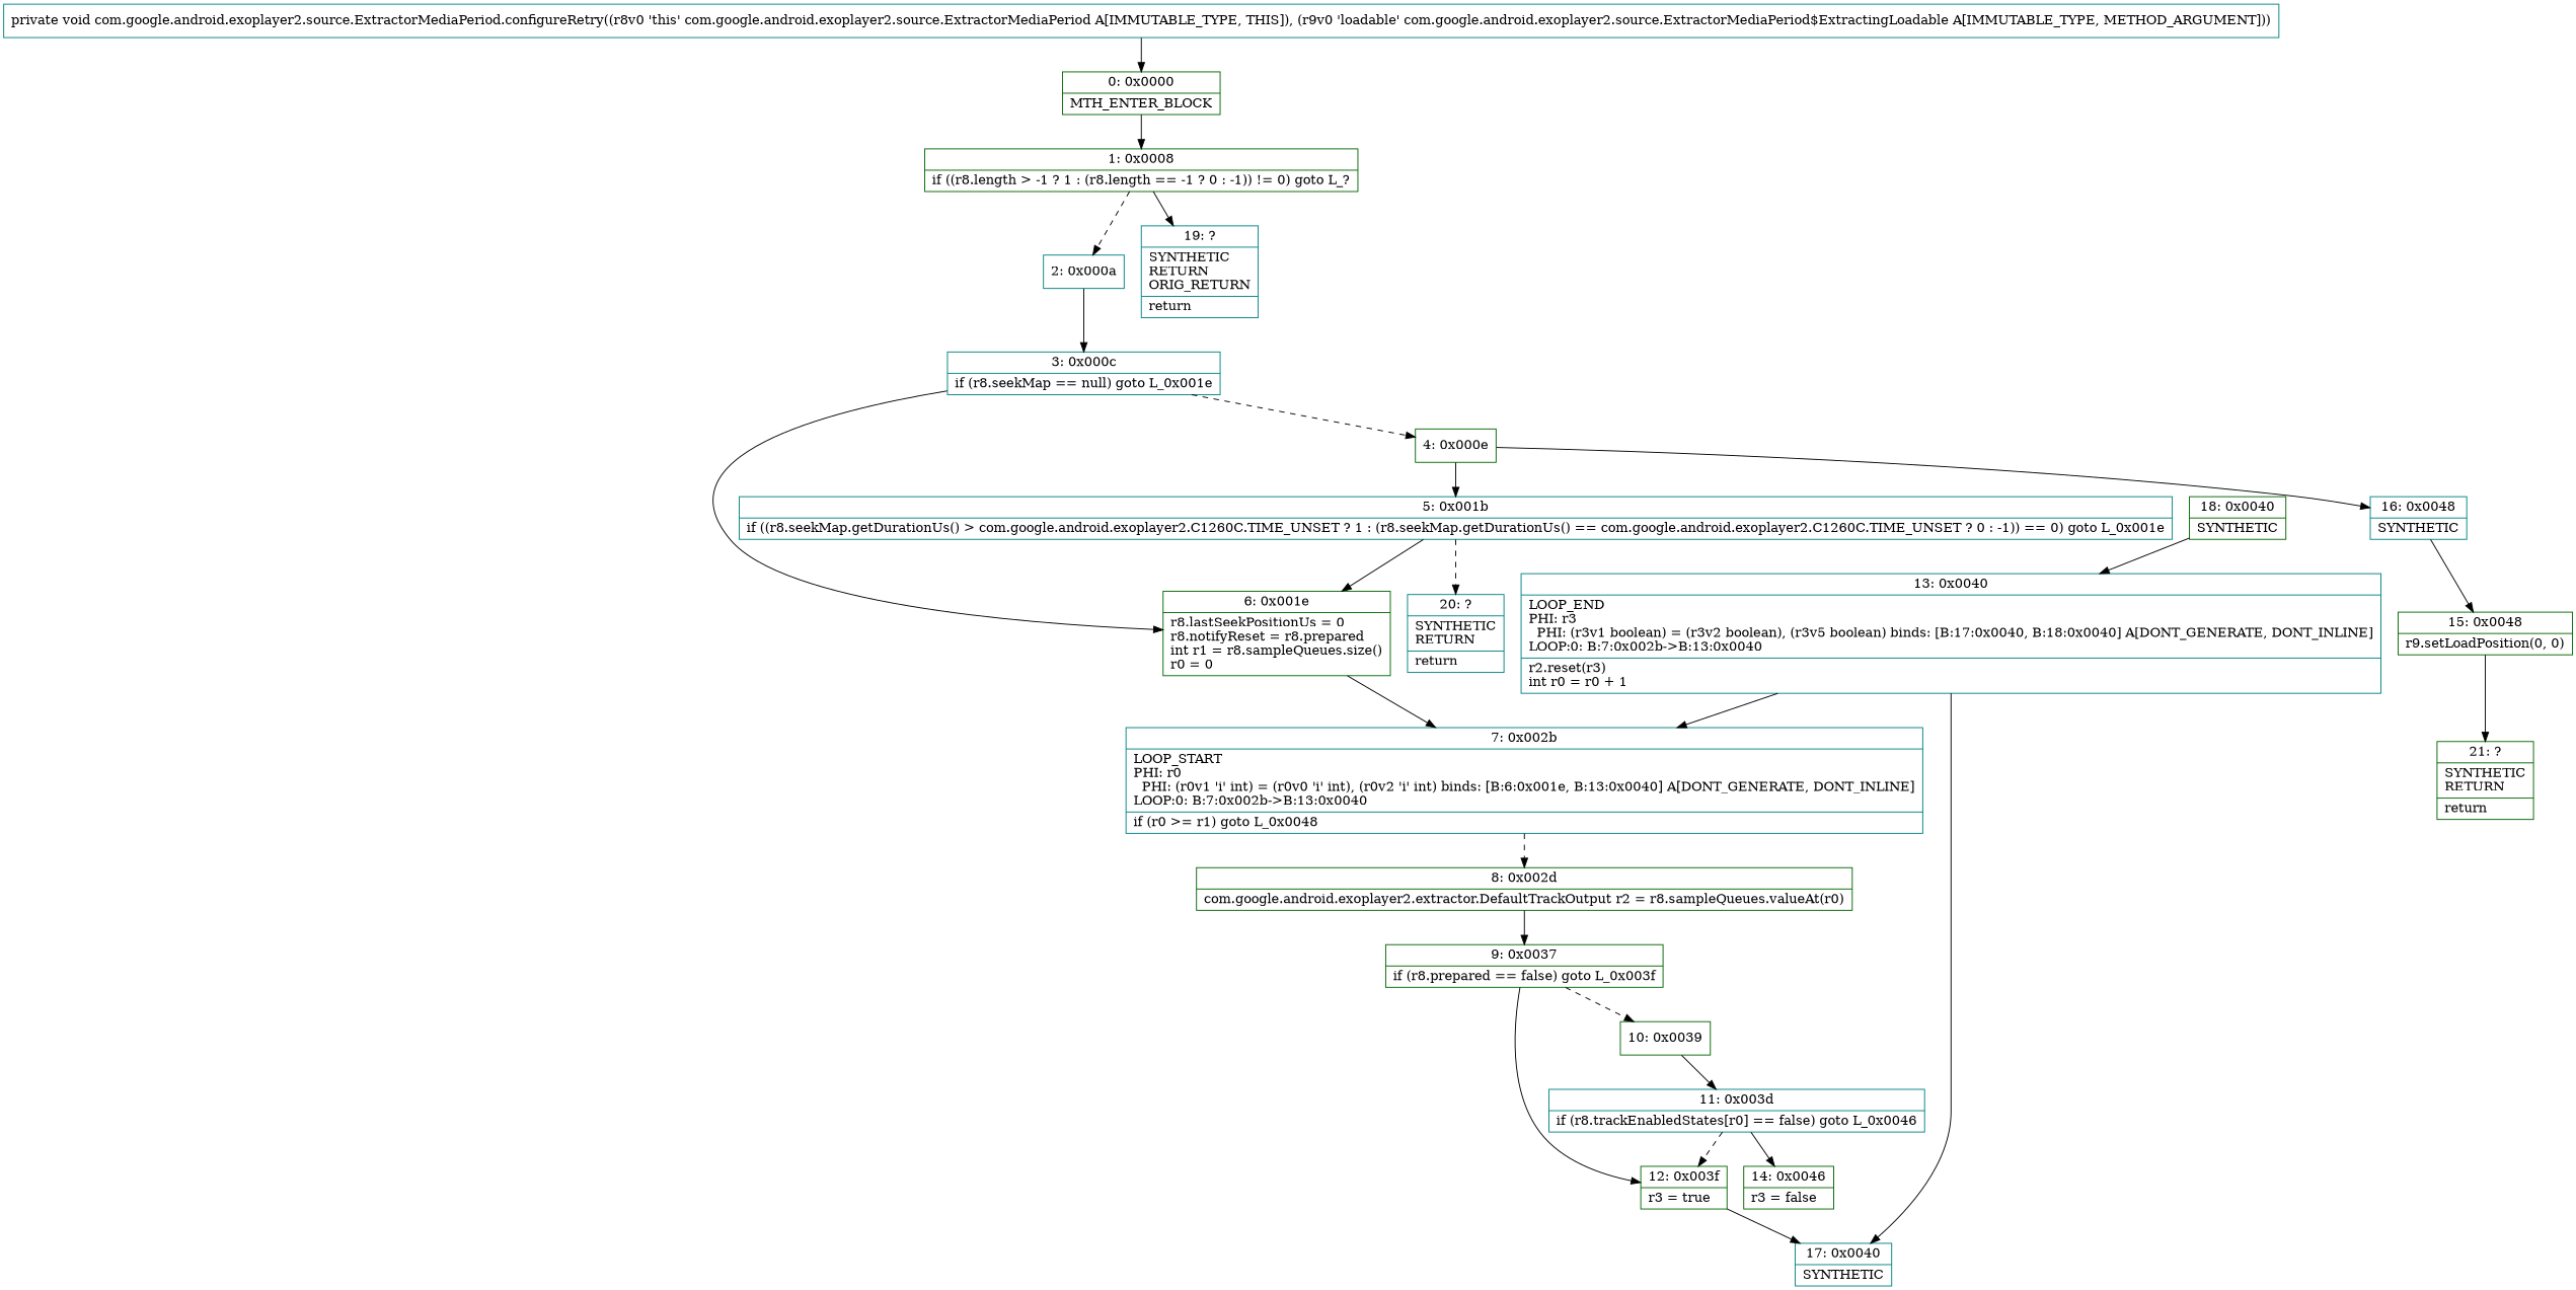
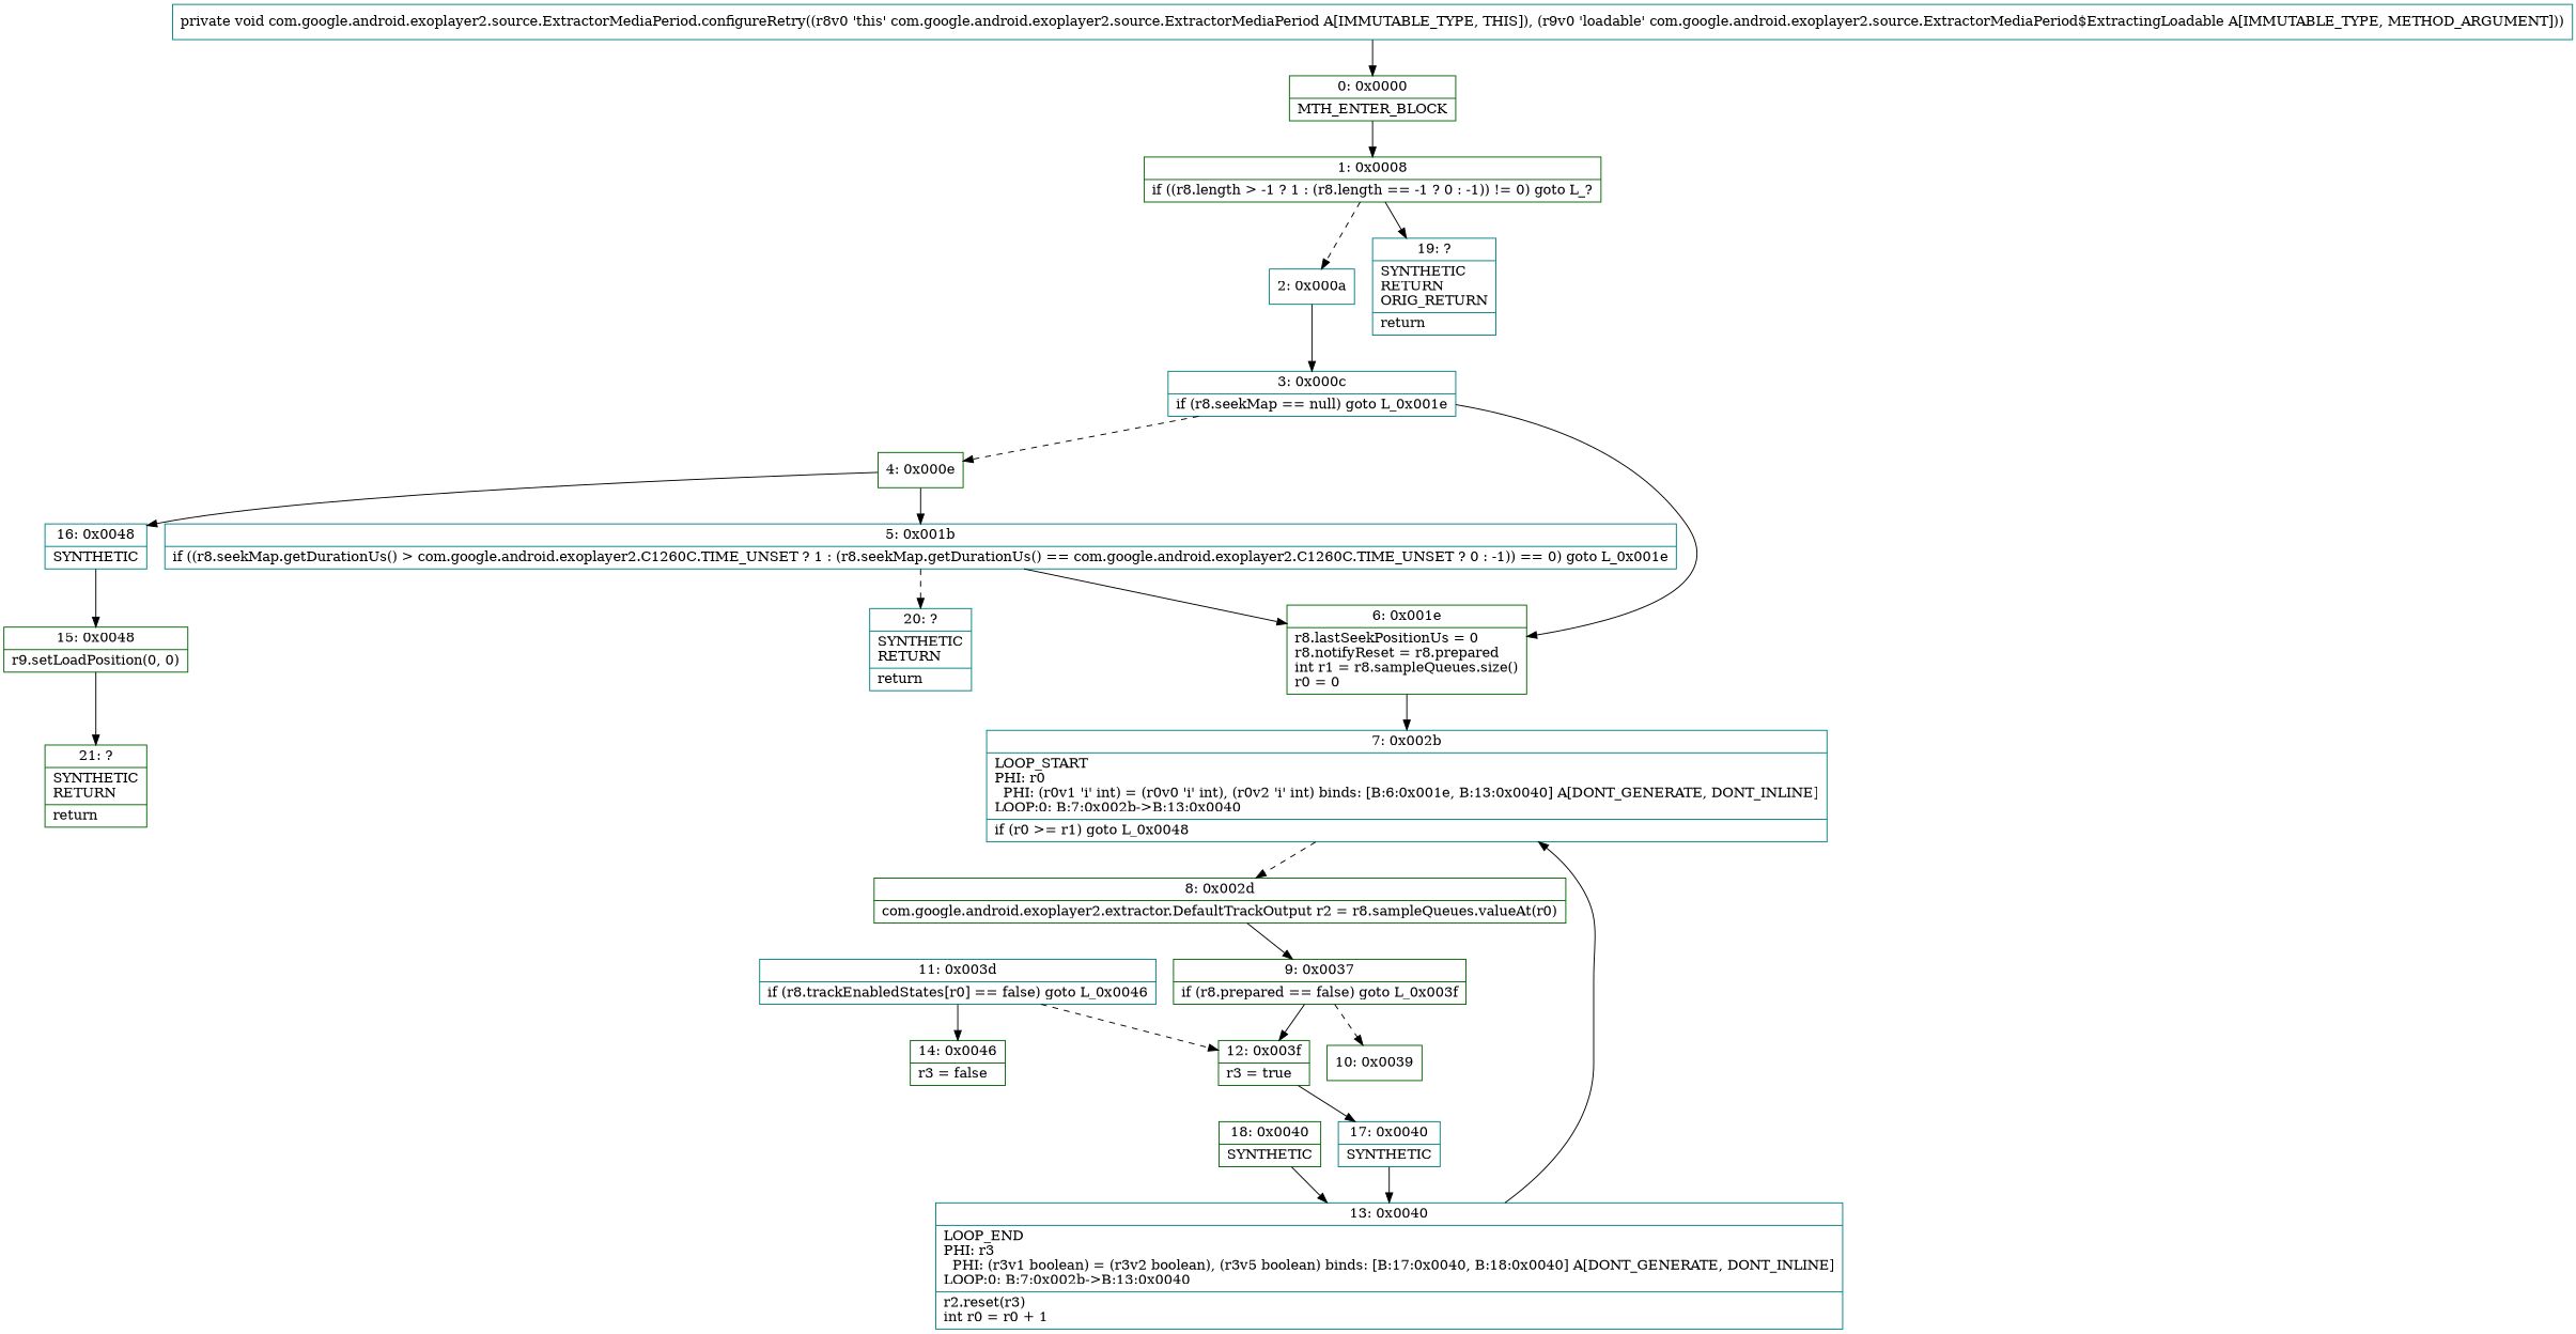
  digraph {
    node [color=darkgreen shape=record]
    n1 [label="{0\:\ 0x0000|MTH_ENTER_BLOCK\l}"]
    n2 [label="{1\:\ 0x0008|if ((r8.length \> \-1 ? 1 : (r8.length == \-1 ? 0 : \-1)) != 0) goto L_?\l}"]
    n3 [color=teal label="{2\:\ 0x000a}"]
    n4 [color=teal label="{19\:\ ?|SYNTHETIC\lRETURN\lORIG_RETURN\l|return\l}"]
    n5 [color=teal label="{3\:\ 0x000c|if (r8.seekMap == null) goto L_0x001e\l}"]
    n6 [label="{4\:\ 0x000e}"]
    n7 [label="{6\:\ 0x001e|r8.lastSeekPositionUs = 0\lr8.notifyReset = r8.prepared\lint r1 = r8.sampleQueues.size()\lr0 = 0\l}"]
    n8 [color=teal label="{5\:\ 0x001b|if ((r8.seekMap.getDurationUs() \> com.google.android.exoplayer2.C1260C.TIME_UNSET ? 1 : (r8.seekMap.getDurationUs() == com.google.android.exoplayer2.C1260C.TIME_UNSET ? 0 : \-1)) == 0) goto L_0x001e\l}"]
    n9 [color=teal label="{16\:\ 0x0048|SYNTHETIC\l}"]
    n10 [color=teal label="{7\:\ 0x002b|LOOP_START\lPHI: r0 \l  PHI: (r0v1 'i' int) = (r0v0 'i' int), (r0v2 'i' int) binds: [B:6:0x001e, B:13:0x0040] A[DONT_GENERATE, DONT_INLINE]\lLOOP:0: B:7:0x002b\-\>B:13:0x0040\l|if (r0 \>= r1) goto L_0x0048\l}"]
    n11 [color=teal label="{20\:\ ?|SYNTHETIC\lRETURN\l|return\l}"]
    n12 [label="{8\:\ 0x002d|com.google.android.exoplayer2.extractor.DefaultTrackOutput r2 = r8.sampleQueues.valueAt(r0)\l}"]
    n13 [label="{9\:\ 0x0037|if (r8.prepared == false) goto L_0x003f\l}"]
    n14 [label="{15\:\ 0x0048|r9.setLoadPosition(0, 0)\l}"]
    n15 [label="{10\:\ 0x0039}"]
    n16 [label="{12\:\ 0x003f|r3 = true\l}"]
    n17 [color=teal label="{11\:\ 0x003d|if (r8.trackEnabledStates[r0] == false) goto L_0x0046\l}"]
    n18 [color=teal label="{17\:\ 0x0040|SYNTHETIC\l}"]
    n19 [label="{14\:\ 0x0046|r3 = false\l}"]
    n20 [color=teal label="{13\:\ 0x0040|LOOP_END\lPHI: r3 \l  PHI: (r3v1 boolean) = (r3v2 boolean), (r3v5 boolean) binds: [B:17:0x0040, B:18:0x0040] A[DONT_GENERATE, DONT_INLINE]\lLOOP:0: B:7:0x002b\-\>B:13:0x0040\l|r2.reset(r3)\lint r0 = r0 + 1\l}"]
    n21 [label="{18\:\ 0x0040|SYNTHETIC\l}"]
    n22 [label="{21\:\ ?|SYNTHETIC\lRETURN\l|return\l}"]
    n23 [color=teal label="{private void com.google.android.exoplayer2.source.ExtractorMediaPeriod.configureRetry((r8v0 'this' com.google.android.exoplayer2.source.ExtractorMediaPeriod A[IMMUTABLE_TYPE, THIS]), (r9v0 'loadable' com.google.android.exoplayer2.source.ExtractorMediaPeriod$ExtractingLoadable A[IMMUTABLE_TYPE, METHOD_ARGUMENT])) }"]
    n1 -> n2
    n2 -> n3 [style=dashed]
    n2 -> n4
    n3 -> n5
    n5 -> n6 [style=dashed]
    n5 -> n7
    n6 -> n8
    n6 -> n9
    n7 -> n10
    n8 -> n7
    n8 -> n11 [style=dashed]
    n9 -> n14
    n10 -> n12 [style=dashed]
    n12 -> n13
    n13 -> n15 [style=dashed]
    n13 -> n16
    n14 -> n22
-   n15 -> n17
    n16 -> n18
    n17 -> n16 [style=dashed]
    n17 -> n19
-   n20 -> n18
+   n18 -> n20
    n20 -> n10
    n21 -> n20
    n23 -> n1
  }
